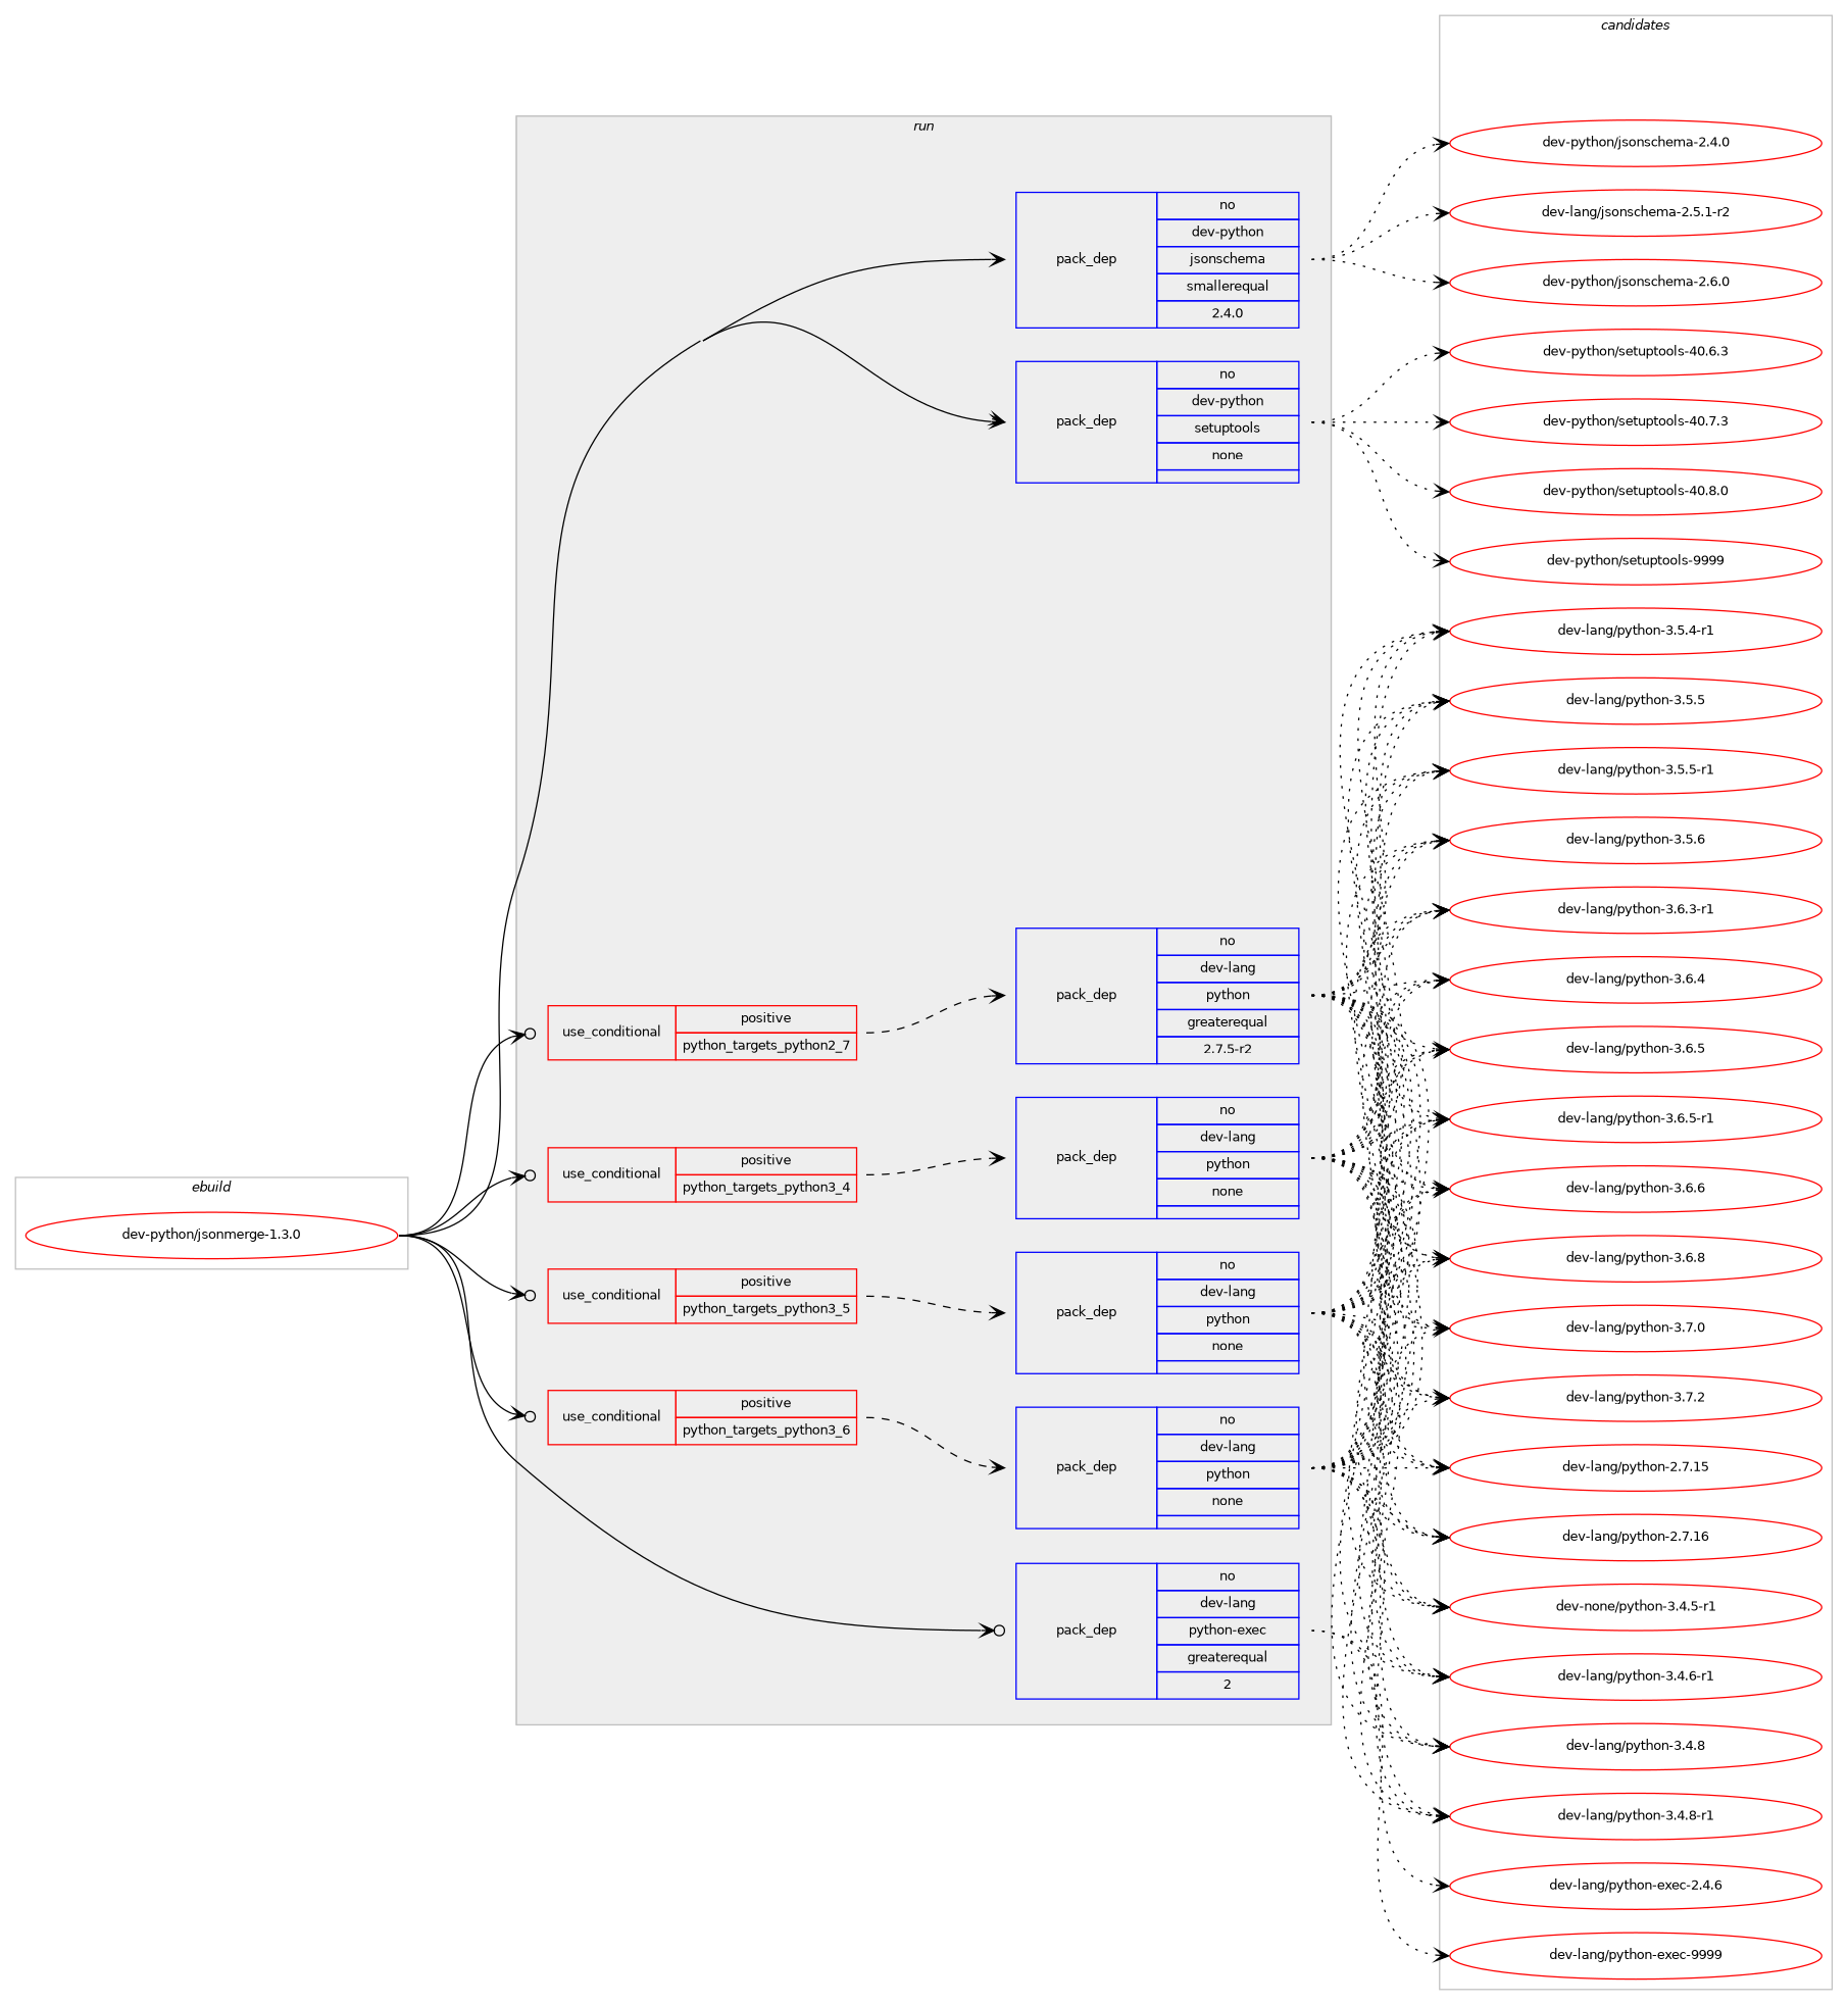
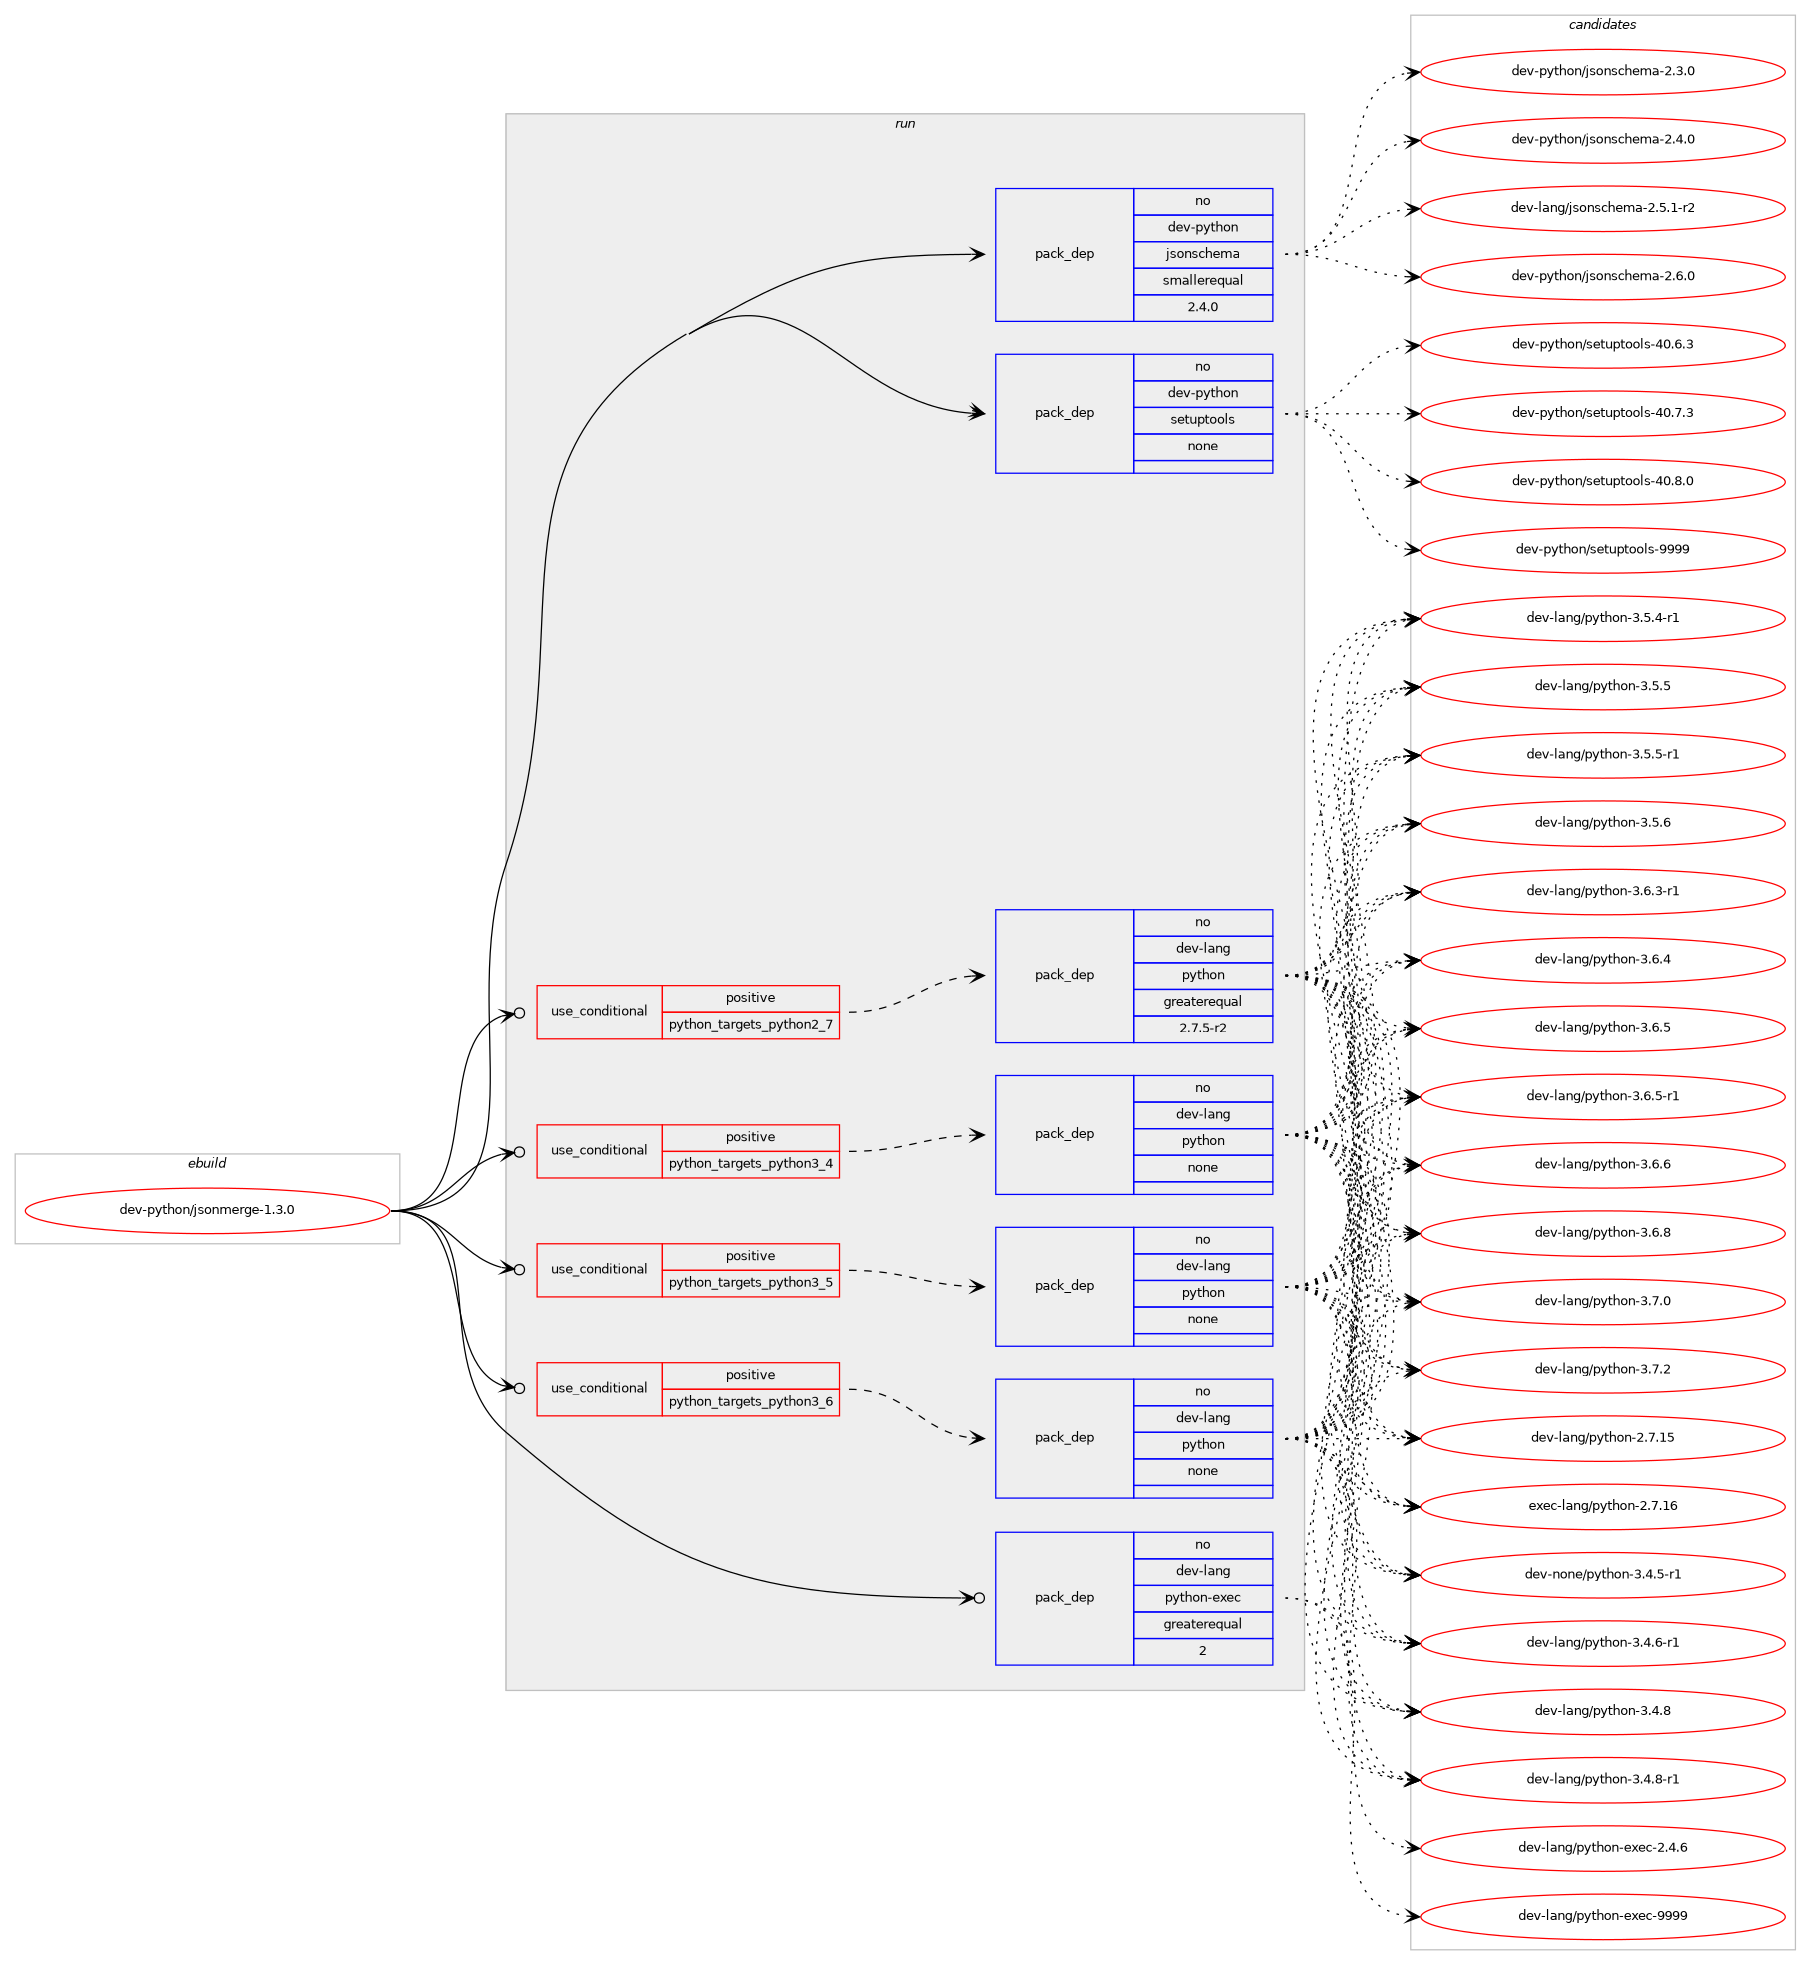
  digraph {
    compound=true
    concentrate=true
    fontname=Helvetica
    fontsize=10
    newrank=true
    rankdir=LR
    ranksep=1.5
    node [color=red fontname=Helvetica fontsize=10]
    edge [arrowhead=vee headport=w style=dotted tailport=e weight=100]
    n1 [label="dev-python/jsonmerge-1.3.0" width=4]
    n2 [color=blue label=<<TABLE BORDER="0" CELLBORDER="1" CELLSPACING="0" CELLPADDING="4" WIDTH="220"><TR><TD ROWSPAN="6" CELLPADDING="30">pack_dep</TD></TR><TR><TD WIDTH="110">no</TD></TR><TR><TD>dev-python</TD></TR><TR><TD>jsonschema</TD></TR><TR><TD>smallerequal</TD></TR><TR><TD>2.4.0</TD></TR></TABLE>> shape=none]
    n3 [color=blue label=<<TABLE BORDER="0" CELLBORDER="1" CELLSPACING="0" CELLPADDING="4" WIDTH="220"><TR><TD ROWSPAN="6" CELLPADDING="30">pack_dep</TD></TR><TR><TD WIDTH="110">no</TD></TR><TR><TD>dev-python</TD></TR><TR><TD>setuptools</TD></TR><TR><TD>none</TD></TR><TR><TD></TD></TR></TABLE>> shape=none]
    n4 [color=blue label=<<TABLE BORDER="0" CELLBORDER="1" CELLSPACING="0" CELLPADDING="4" WIDTH="220"><TR><TD ROWSPAN="6" CELLPADDING="30">pack_dep</TD></TR><TR><TD WIDTH="110">no</TD></TR><TR><TD>dev-lang</TD></TR><TR><TD>python</TD></TR><TR><TD>greaterequal</TD></TR><TR><TD>2.7.5-r2</TD></TR></TABLE>> shape=none]
    n5 [label=<<TABLE BORDER="0" CELLBORDER="1" CELLSPACING="0" CELLPADDING="4"><TR><TD ROWSPAN="3" CELLPADDING="10">use_conditional</TD></TR><TR><TD>positive</TD></TR><TR><TD>python_targets_python2_7</TD></TR></TABLE>> shape=none]
    n6 [color=blue label=<<TABLE BORDER="0" CELLBORDER="1" CELLSPACING="0" CELLPADDING="4" WIDTH="220"><TR><TD ROWSPAN="6" CELLPADDING="30">pack_dep</TD></TR><TR><TD WIDTH="110">no</TD></TR><TR><TD>dev-lang</TD></TR><TR><TD>python</TD></TR><TR><TD>none</TD></TR><TR><TD></TD></TR></TABLE>> shape=none]
    n7 [label=<<TABLE BORDER="0" CELLBORDER="1" CELLSPACING="0" CELLPADDING="4"><TR><TD ROWSPAN="3" CELLPADDING="10">use_conditional</TD></TR><TR><TD>positive</TD></TR><TR><TD>python_targets_python3_4</TD></TR></TABLE>> shape=none]
    n8 [color=blue label=<<TABLE BORDER="0" CELLBORDER="1" CELLSPACING="0" CELLPADDING="4" WIDTH="220"><TR><TD ROWSPAN="6" CELLPADDING="30">pack_dep</TD></TR><TR><TD WIDTH="110">no</TD></TR><TR><TD>dev-lang</TD></TR><TR><TD>python</TD></TR><TR><TD>none</TD></TR><TR><TD></TD></TR></TABLE>> shape=none]
    n9 [label=<<TABLE BORDER="0" CELLBORDER="1" CELLSPACING="0" CELLPADDING="4"><TR><TD ROWSPAN="3" CELLPADDING="10">use_conditional</TD></TR><TR><TD>positive</TD></TR><TR><TD>python_targets_python3_5</TD></TR></TABLE>> shape=none]
    n10 [color=blue label=<<TABLE BORDER="0" CELLBORDER="1" CELLSPACING="0" CELLPADDING="4" WIDTH="220"><TR><TD ROWSPAN="6" CELLPADDING="30">pack_dep</TD></TR><TR><TD WIDTH="110">no</TD></TR><TR><TD>dev-lang</TD></TR><TR><TD>python</TD></TR><TR><TD>none</TD></TR><TR><TD></TD></TR></TABLE>> shape=none]
    n11 [label=<<TABLE BORDER="0" CELLBORDER="1" CELLSPACING="0" CELLPADDING="4"><TR><TD ROWSPAN="3" CELLPADDING="10">use_conditional</TD></TR><TR><TD>positive</TD></TR><TR><TD>python_targets_python3_6</TD></TR></TABLE>> shape=none]
    n12 [color=blue label=<<TABLE BORDER="0" CELLBORDER="1" CELLSPACING="0" CELLPADDING="4" WIDTH="220"><TR><TD ROWSPAN="6" CELLPADDING="30">pack_dep</TD></TR><TR><TD WIDTH="110">no</TD></TR><TR><TD>dev-lang</TD></TR><TR><TD>python-exec</TD></TR><TR><TD>greaterequal</TD></TR><TR><TD>2</TD></TR></TABLE>> shape=none]
+   n13 [label="dev-python/jsonschema-2.3.0" width=4]
    n14 [label="dev-python/jsonschema-2.4.0" width=4]
    n15 [label="dev-lang/jsonschema-2.5.1-r2" width=4]
    n16 [label="dev-python/jsonschema-2.6.0" width=4]
    n17 [label="dev-python/setuptools-40.6.3" width=4]
    n18 [label="dev-python/setuptools-40.7.3" width=4]
    n19 [label="dev-python/setuptools-40.8.0" width=4]
    n20 [label="dev-python/setuptools-9999" width=4]
    n21 [label="dev-lang/python-2.7.15" width=4]
-   n22 [label="dev-lang/python-2.7.16" width=4]
+   n22 [label="exec-lang/python-2.7.16" width=4]
    n23 [label="dev-none/python-3.4.5-r1" width=4]
    n24 [label="dev-lang/python-3.4.6-r1" width=4]
    n25 [label="dev-lang/python-3.4.8" width=4]
    n26 [label="dev-lang/python-3.4.8-r1" width=4]
    n27 [label="dev-lang/python-3.5.4-r1" width=4]
    n28 [label="dev-lang/python-3.5.5" width=4]
    n29 [label="dev-lang/python-3.5.5-r1" width=4]
    n30 [label="dev-lang/python-3.5.6" width=4]
    n31 [label="dev-lang/python-3.6.3-r1" width=4]
    n32 [label="dev-lang/python-3.6.4" width=4]
    n33 [label="dev-lang/python-3.6.5" width=4]
    n34 [label="dev-lang/python-3.6.5-r1" width=4]
    n35 [label="dev-lang/python-3.6.6" width=4]
    n36 [label="dev-lang/python-3.6.8" width=4]
    n37 [label="dev-lang/python-3.7.0" width=4]
    n38 [label="dev-lang/python-3.7.2" width=4]
    n39 [label="dev-lang/python-exec-2.4.6" width=4]
    n40 [label="dev-lang/python-exec-9999" width=4]
    subgraph cluster_1 {
      color=gray
      label=<<i>ebuild</i>>
      rank=same
      n1
    }
    subgraph cluster_2 {
      color=gray
      label=<<i>dependencies</i>>
      subgraph cluster_3 {
        color=gray
        fillcolor="#eeeeee"
        label=<<i>compile</i>>
        style=filled
        subgraph sub_4 {
          color=gray
          fillcolor="#eeeeee"
          label=<<i>compile</i>>
          style=filled
          n2
        }
        subgraph sub_5 {
          color=gray
          fillcolor="#eeeeee"
          label=<<i>compile</i>>
          style=filled
          n3
        }
      }
      subgraph cluster_6 {
        color=gray
        fillcolor="#eeeeee"
        label=<<i>compile and run</i>>
        style=filled
        subgraph sub_7 {
          color=gray
          fillcolor="#eeeeee"
          label=<<i>compile and run</i>>
          style=filled
          n5
          subgraph sub_8 {
            color=gray
            fillcolor="#eeeeee"
            label=<<i>compile and run</i>>
            style=filled
            n4
          }
        }
        subgraph sub_9 {
          color=gray
          fillcolor="#eeeeee"
          label=<<i>compile and run</i>>
          style=filled
          n7
          subgraph sub_10 {
            color=gray
            fillcolor="#eeeeee"
            label=<<i>compile and run</i>>
            style=filled
            n6
          }
        }
        subgraph sub_11 {
          color=gray
          fillcolor="#eeeeee"
          label=<<i>compile and run</i>>
          style=filled
          n9
          subgraph sub_12 {
            color=gray
            fillcolor="#eeeeee"
            label=<<i>compile and run</i>>
            style=filled
            n8
          }
        }
        subgraph sub_13 {
          color=gray
          fillcolor="#eeeeee"
          label=<<i>compile and run</i>>
          style=filled
          n11
          subgraph sub_14 {
            color=gray
            fillcolor="#eeeeee"
            label=<<i>compile and run</i>>
            style=filled
            n10
          }
        }
        subgraph sub_15 {
          color=gray
          fillcolor="#eeeeee"
          label=<<i>compile and run</i>>
          style=filled
          n12
        }
      }
      subgraph cluster_16 {
        color=gray
        fillcolor="#eeeeee"
        label=<<i>run</i>>
        style=filled
      }
    }
    subgraph cluster_17 {
      color=gray
      label=<<i>candidates</i>>
      rank=same
      subgraph sub_18 {
        color=black
        label=<<i>candidates</i>>
        nodesep=1
        rank=same
+       n13
        n14
        n15
        n16
      }
      subgraph sub_19 {
        color=black
        label=<<i>candidates</i>>
        nodesep=1
        rank=same
        n17
        n18
        n19
        n20
      }
      subgraph sub_20 {
        color=black
        label=<<i>candidates</i>>
        nodesep=1
        rank=same
        n21
        n22
        n23
        n24
        n25
        n26
        n27
        n28
        n29
        n30
        n31
        n32
        n33
        n34
        n35
        n36
        n37
        n38
      }
      subgraph sub_21 {
        color=black
        label=<<i>candidates</i>>
        nodesep=1
        rank=same
        n21
        n22
        n23
        n24
        n25
        n26
        n27
        n28
        n29
        n30
        n31
        n32
        n33
        n34
        n35
        n36
        n37
        n38
      }
      subgraph sub_22 {
        color=black
        label=<<i>candidates</i>>
        nodesep=1
        rank=same
        n21
        n22
        n23
        n24
        n25
        n26
        n27
        n28
        n29
        n30
        n31
        n32
        n33
        n34
        n35
        n36
        n37
        n38
      }
      subgraph sub_23 {
        color=black
        label=<<i>candidates</i>>
        nodesep=1
        rank=same
        n21
        n22
        n23
        n24
        n25
        n26
        n27
        n28
        n29
        n30
        n31
        n32
        n33
        n34
        n35
        n36
        n37
        n38
      }
      subgraph sub_24 {
        color=black
        label=<<i>candidates</i>>
        nodesep=1
        rank=same
        n39
        n40
      }
    }
    n1 -> n2 [style=solid weight=20]
    n1 -> n3 [style=solid weight=20]
    n1 -> n5 [arrowhead=odotvee style=solid weight=20]
    n1 -> n7 [arrowhead=odotvee style=solid weight=20]
    n1 -> n9 [arrowhead=odotvee style=solid weight=20]
    n1 -> n11 [arrowhead=odotvee style=solid weight=20]
    n1 -> n12 [arrowhead=odotvee style=solid weight=20]
+   n2 -> n13
    n2 -> n14
    n2 -> n15
    n2 -> n16
    n3 -> n17
    n3 -> n18
    n3 -> n19
    n3 -> n20
    n4 -> n21
    n4 -> n22
    n4 -> n23
    n4 -> n24
    n4 -> n25
    n4 -> n26
    n4 -> n27
    n4 -> n28
    n4 -> n29
    n4 -> n30
    n4 -> n31
    n4 -> n32
    n4 -> n33
    n4 -> n34
    n4 -> n35
    n4 -> n36
    n4 -> n37
    n4 -> n38
    n5 -> n4 [style=dashed weight=20]
    n6 -> n21
    n6 -> n22
    n6 -> n23
    n6 -> n24
    n6 -> n25
    n6 -> n26
    n6 -> n27
    n6 -> n28
    n6 -> n29
    n6 -> n30
    n6 -> n31
    n6 -> n32
    n6 -> n33
    n6 -> n34
    n6 -> n35
    n6 -> n36
    n6 -> n37
    n6 -> n38
    n7 -> n6 [style=dashed weight=20]
    n8 -> n21
    n8 -> n22
    n8 -> n23
    n8 -> n24
    n8 -> n25
    n8 -> n26
    n8 -> n27
    n8 -> n28
    n8 -> n29
    n8 -> n30
    n8 -> n31
    n8 -> n32
    n8 -> n33
    n8 -> n34
    n8 -> n35
    n8 -> n36
    n8 -> n37
    n8 -> n38
    n9 -> n8 [style=dashed weight=20]
    n10 -> n21
    n10 -> n22
    n10 -> n23
    n10 -> n24
    n10 -> n25
    n10 -> n26
    n10 -> n27
    n10 -> n28
    n10 -> n29
    n10 -> n30
    n10 -> n31
    n10 -> n32
    n10 -> n33
    n10 -> n34
    n10 -> n35
    n10 -> n36
    n10 -> n37
    n10 -> n38
    n11 -> n10 [style=dashed weight=20]
    n12 -> n39
    n12 -> n40
  }
